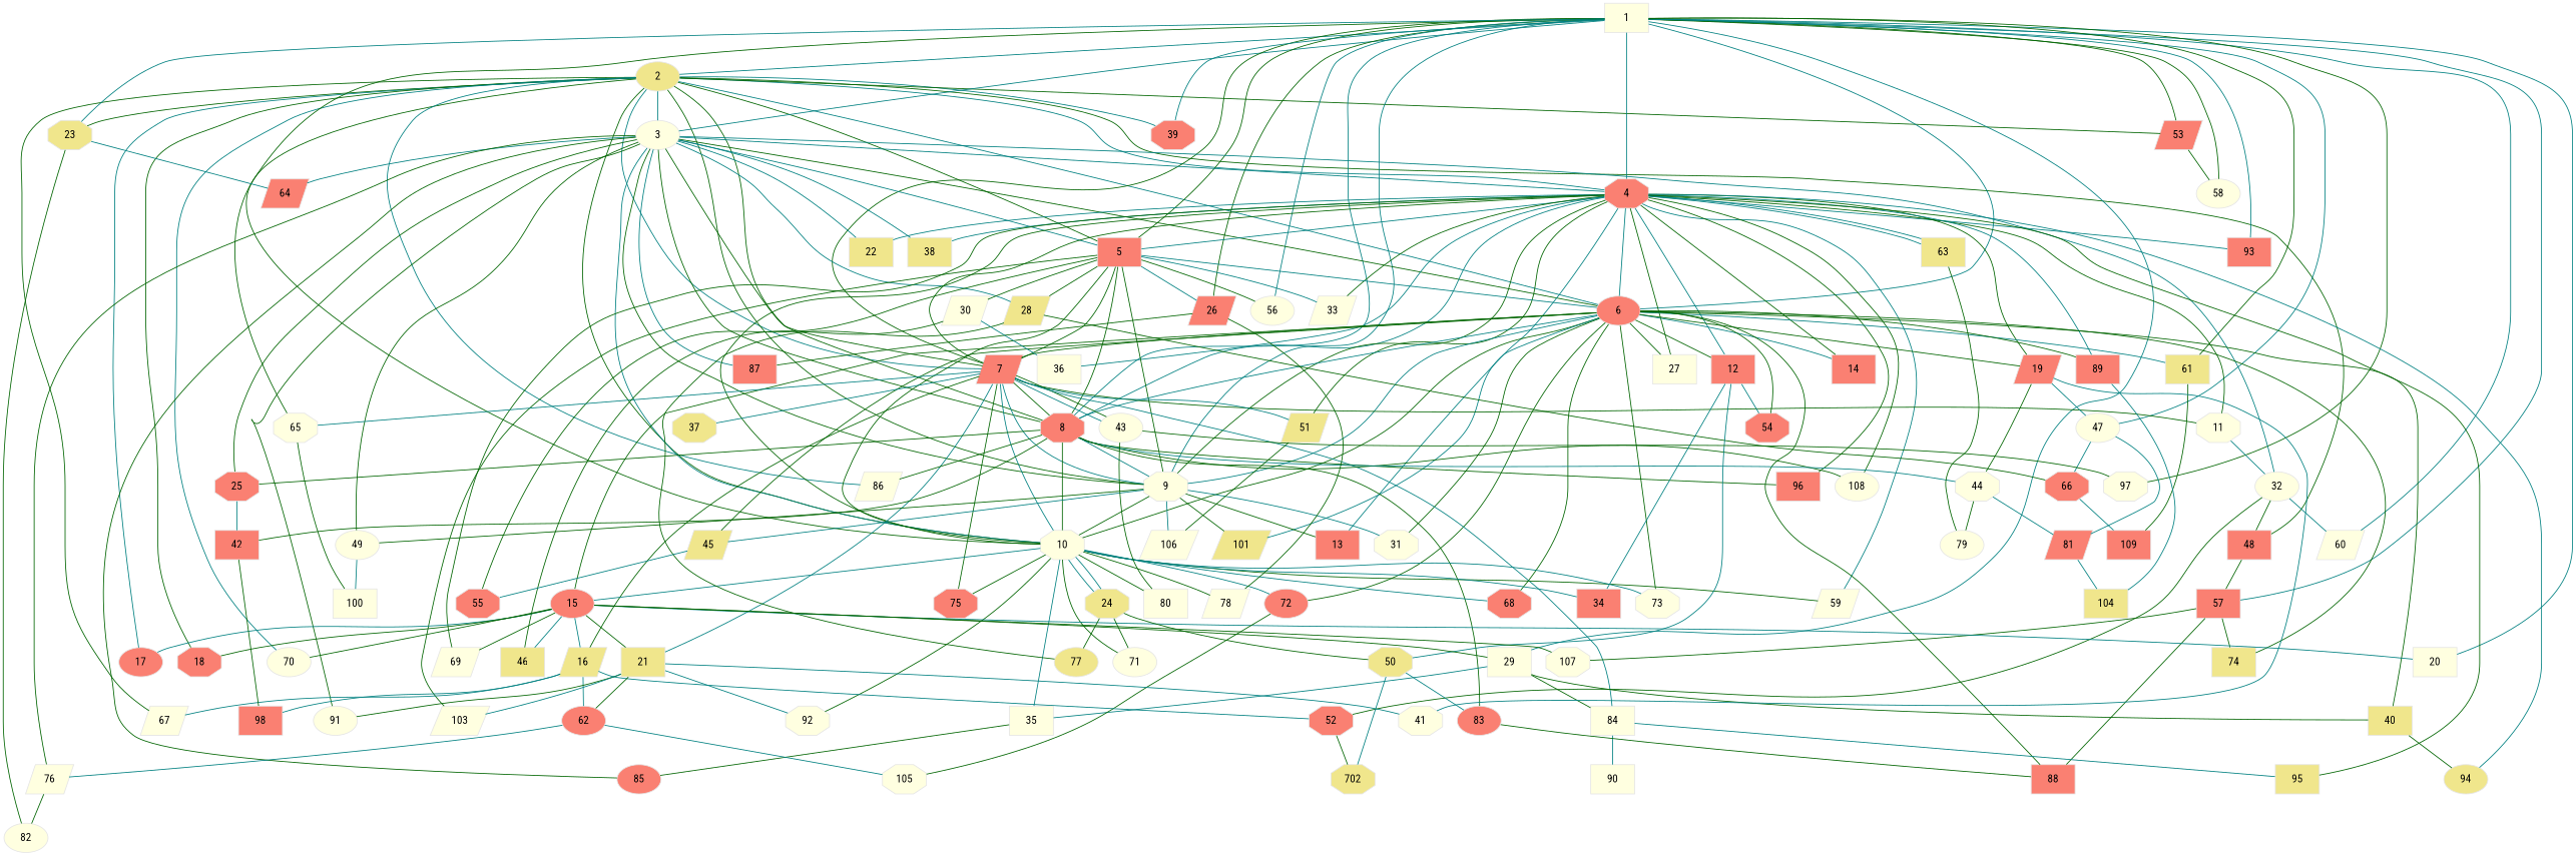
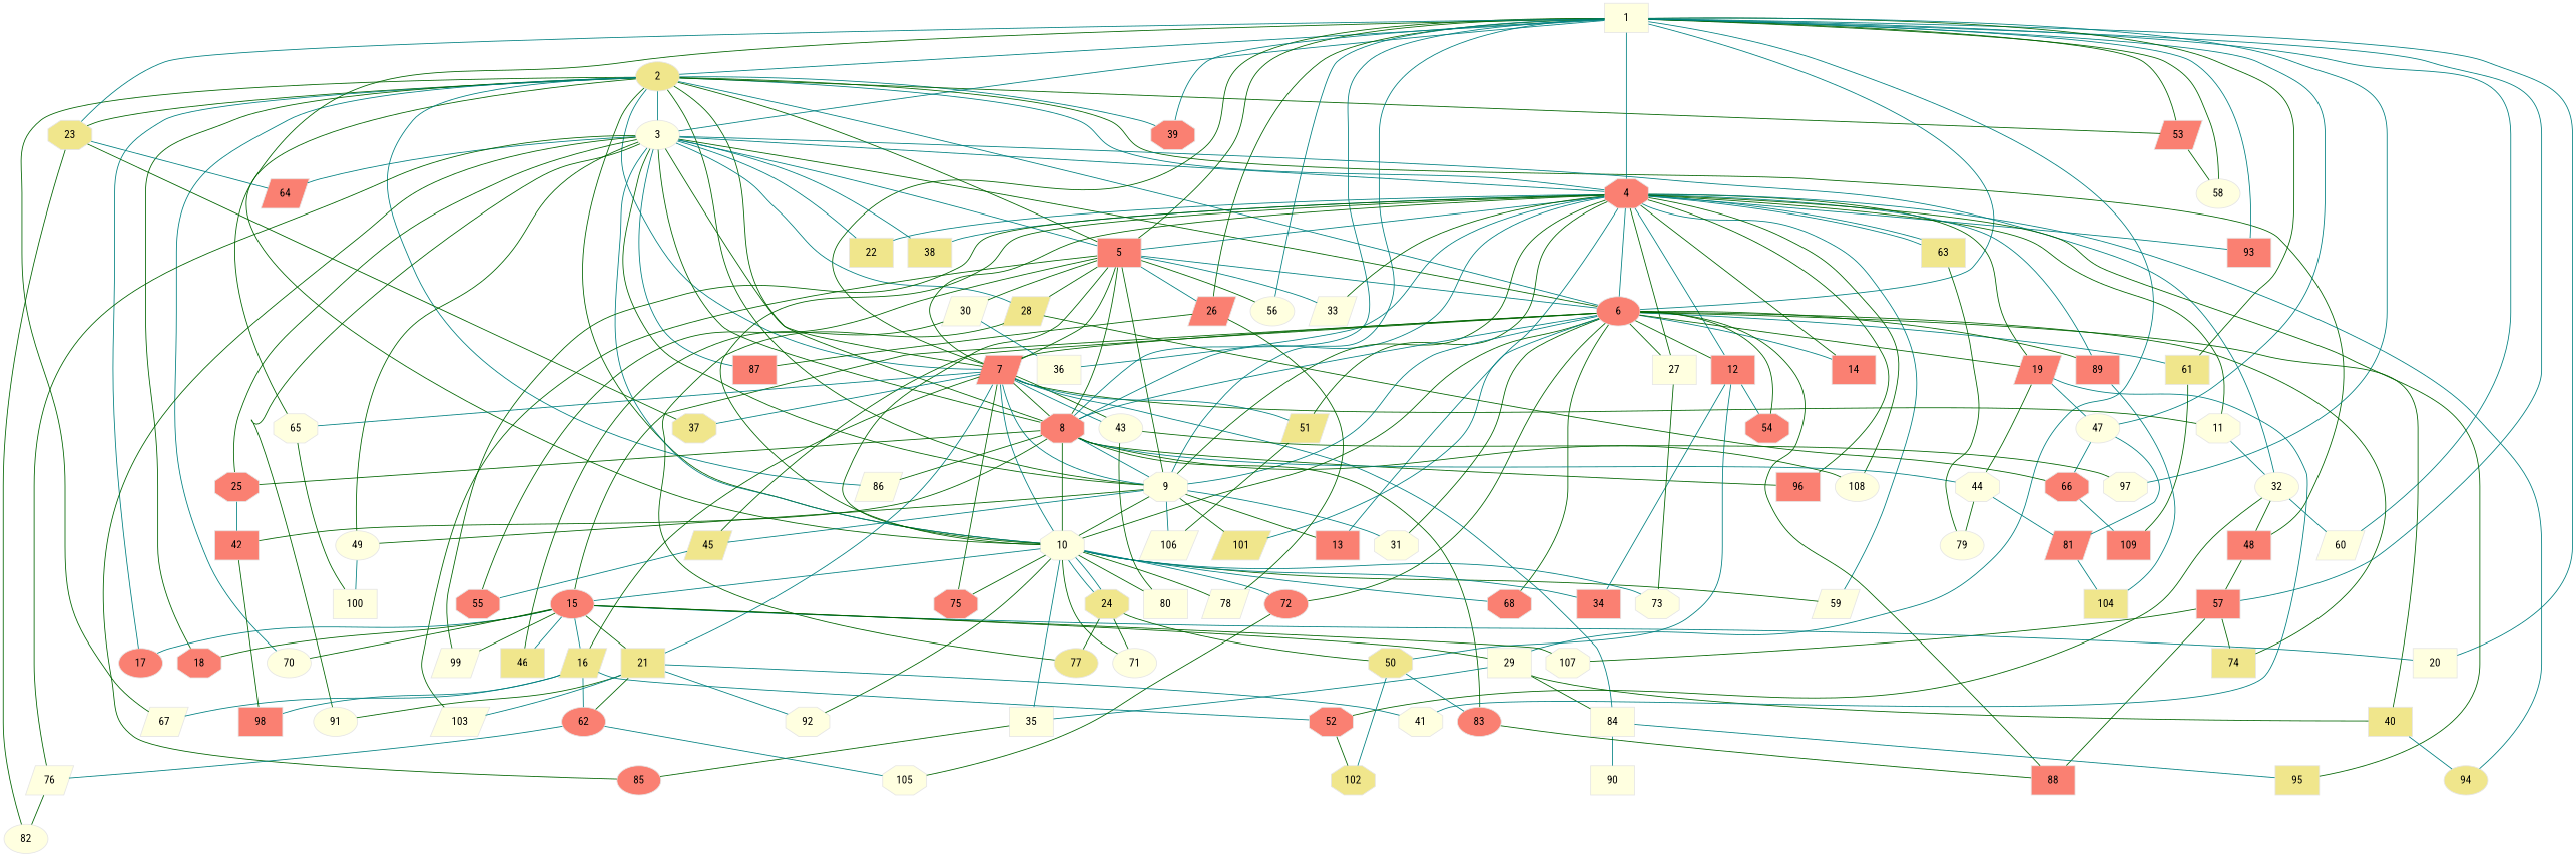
  graph {
    fontname="Roboto Condensed"
    node [color=gray90 fillcolor=lightyellow fontname="Roboto Condensed" shape=box style=filled]
    edge [color=darkgreen fontname="Roboto Condensed"]
    2 [fillcolor=khaki shape=ellipse]
    1
    3 [shape=ellipse]
    4 [fillcolor=salmon shape=octagon]
    5 [fillcolor=salmon]
    6 [fillcolor=salmon shape=ellipse]
    7 [fillcolor=salmon shape=parallelogram]
    8 [fillcolor=salmon shape=octagon]
    9 [shape=octagon]
    10 [shape=octagon]
    20
    23 [fillcolor=khaki shape=octagon]
    26 [fillcolor=salmon shape=parallelogram]
    29
    39 [fillcolor=salmon shape=octagon]
    47 [shape=ellipse]
    53 [fillcolor=salmon shape=parallelogram]
    56 [shape=ellipse]
    57 [fillcolor=salmon]
    58 [shape=ellipse]
    60 [shape=parallelogram]
    61 [fillcolor=khaki]
    93 [fillcolor=salmon]
    97 [shape=octagon]
    17 [fillcolor=salmon shape=ellipse]
    18 [fillcolor=salmon shape=octagon]
    48 [fillcolor=salmon]
    65 [shape=octagon]
    67 [shape=parallelogram]
    70 [shape=ellipse]
    86 [shape=parallelogram]
    22 [fillcolor=khaki]
    25 [fillcolor=salmon shape=octagon]
    28 [fillcolor=khaki shape=parallelogram]
    32 [shape=ellipse]
    38 [fillcolor=khaki]
    49 [shape=ellipse]
    64 [fillcolor=salmon shape=parallelogram]
    76 [shape=parallelogram]
    85 [fillcolor=salmon shape=ellipse]
    87 [fillcolor=salmon]
    91 [shape=ellipse]
    11 [shape=octagon]
    12 [fillcolor=salmon]
    13 [fillcolor=salmon]
    14 [fillcolor=salmon]
    19 [fillcolor=salmon shape=parallelogram]
    27
    33 [shape=parallelogram]
    36
    51 [fillcolor=khaki shape=parallelogram]
    59 [shape=parallelogram]
    63 [fillcolor=khaki]
-   69 [shape=parallelogram]
+   69 [shape=parallelogram label=99]
    89 [fillcolor=salmon]
    94 [fillcolor=khaki shape=ellipse]
    95 [fillcolor=khaki]
    96 [fillcolor=salmon]
    108 [shape=ellipse]
    30 [shape=parallelogram]
    55 [fillcolor=salmon shape=octagon]
    103 [shape=parallelogram]
    15 [fillcolor=salmon shape=ellipse]
    31 [shape=octagon]
    40 [fillcolor=khaki]
    45 [fillcolor=khaki shape=parallelogram]
    54 [fillcolor=salmon shape=octagon]
    68 [fillcolor=salmon shape=octagon]
    72 [fillcolor=salmon shape=ellipse]
    73 [shape=octagon]
    74 [fillcolor=khaki]
    88 [fillcolor=salmon]
    101 [fillcolor=khaki shape=parallelogram]
    16 [fillcolor=khaki shape=parallelogram]
    21 [fillcolor=khaki]
    37 [fillcolor=khaki shape=octagon]
    43 [shape=ellipse]
    75 [fillcolor=salmon shape=octagon]
    84
    42 [fillcolor=salmon]
    44 [shape=octagon]
    83 [fillcolor=salmon shape=ellipse]
    106 [shape=parallelogram]
    24 [fillcolor=khaki shape=octagon]
    34 [fillcolor=salmon]
    35
    71 [shape=ellipse]
    78 [shape=parallelogram]
    80
    92 [shape=octagon]
    82 [shape=ellipse]
    66 [fillcolor=salmon shape=octagon]
    81 [fillcolor=salmon shape=parallelogram]
    107 [shape=octagon]
    109 [fillcolor=salmon]
    100
    77 [fillcolor=khaki shape=ellipse]
    52 [fillcolor=salmon shape=octagon]
    50 [fillcolor=khaki shape=octagon]
    41 [shape=octagon]
    79 [shape=ellipse]
    104 [fillcolor=khaki]
    46 [fillcolor=khaki]
    105 [shape=octagon]
    62 [fillcolor=salmon shape=ellipse]
    98 [fillcolor=salmon]
    90
-   102 [fillcolor=khaki shape=octagon label=702]
+   102 [fillcolor=khaki shape=octagon]
    2 -- 3 [color=teal]
    2 -- 4 [color=teal]
    2 -- 5
    2 -- 6 [color=teal]
    2 -- 7 [color=teal]
    2 -- 8
    2 -- 9
    2 -- 10
    2 -- 23
    2 -- 39 [color=teal]
    2 -- 53
    2 -- 17 [color=teal]
    2 -- 18
    2 -- 48
    2 -- 65
    2 -- 67
    2 -- 70 [color=teal]
    2 -- 86 [color=teal]
    1 -- 2 [color=teal]
    1 -- 3 [color=teal]
    1 -- 4 [color=teal]
    1 -- 5
    1 -- 6 [color=teal]
    1 -- 7
    1 -- 8 [color=teal]
    1 -- 9 [color=teal]
    1 -- 10
    1 -- 20 [color=teal]
    1 -- 23 [color=teal]
    1 -- 26
    1 -- 29 [color=teal]
    1 -- 39 [color=teal]
    1 -- 47 [color=teal]
    1 -- 53
    1 -- 56 [color=teal]
    1 -- 57 [color=teal]
    1 -- 58
    1 -- 60 [color=teal]
    1 -- 61
    1 -- 93 [color=teal]
-   1 -- 97
+   1 -- 97 [color=teal]
    3 -- 4 [color=teal]
    3 -- 5 [color=teal]
    3 -- 6
    3 -- 7
    3 -- 8
    3 -- 9
    3 -- 10 [color=teal]
    3 -- 22 [color=teal]
    3 -- 25
    3 -- 28 [color=teal]
    3 -- 32 [color=teal]
    3 -- 38 [color=teal]
    3 -- 49
    3 -- 64 [color=teal]
    3 -- 76
    3 -- 85
    3 -- 87 [color=teal]
    3 -- 91
    4 -- 5 [color=teal]
    4 -- 6 [color=teal]
    4 -- 7
    4 -- 8 [color=teal]
    4 -- 9
    4 -- 10
    4 -- 93 [color=teal]
    4 -- 22 [color=teal]
    4 -- 38 [color=teal]
    4 -- 11
    4 -- 12 [color=teal]
    4 -- 13 [color=teal]
    4 -- 14
    4 -- 19
    4 -- 27
    4 -- 33
    4 -- 36 [color=teal]
    4 -- 51
    4 -- 59 [color=teal]
    4 -- 63 [color=teal]
    4 -- 63 [color=teal]
    4 -- 69
    4 -- 89 [color=teal]
    4 -- 94 [color=teal]
    4 -- 95
    4 -- 96
    4 -- 108
    5 -- 6 [color=teal]
    5 -- 7
    5 -- 8
    5 -- 9
    5 -- 10
    5 -- 26 [color=teal]
    5 -- 56
    5 -- 28
    5 -- 33 [color=teal]
    5 -- 30
    5 -- 55
    5 -- 103
    6 -- 7
    6 -- 8 [color=teal]
    6 -- 9 [color=teal]
    6 -- 10
    6 -- 61 [color=teal]
    6 -- 12
    6 -- 14 [color=teal]
    6 -- 19
    6 -- 27
    6 -- 89
    6 -- 15
    6 -- 31
    6 -- 40
    6 -- 45
    6 -- 54
    6 -- 68
    6 -- 72
-   6 -- 73
+   27 -- 73
    6 -- 74
    6 -- 88
    6 -- 101 [color=teal]
    7 -- 8
    7 -- 9 [color=teal]
    7 -- 10 [color=teal]
    7 -- 65 [color=teal]
    7 -- 11
    7 -- 51 [color=teal]
    7 -- 16
    7 -- 21 [color=teal]
    7 -- 37 [color=teal]
    7 -- 43 [color=teal]
    7 -- 43
    7 -- 75
    7 -- 84 [color=teal]
    8 -- 9 [color=teal]
    8 -- 10
    8 -- 86
    8 -- 25
    8 -- 96
    8 -- 108
    8 -- 42
    8 -- 44 [color=teal]
    8 -- 83
    9 -- 10
    9 -- 49
    9 -- 13
    9 -- 31 [color=teal]
    9 -- 45 [color=teal]
    9 -- 101
    9 -- 106 [color=teal]
    10 -- 59
    10 -- 15 [color=teal]
    10 -- 68 [color=teal]
    10 -- 72 [color=teal]
    10 -- 73 [color=teal]
    10 -- 75
    10 -- 24 [color=teal]
    10 -- 24 [color=teal]
    10 -- 34 [color=teal]
    10 -- 35 [color=teal]
    10 -- 71
    10 -- 78
    10 -- 80
    10 -- 92
    23 -- 64 [color=teal]
+   23 -- 37
    23 -- 82
    26 -- 87
    26 -- 78
    29 -- 40
    29 -- 84
    29 -- 35 [color=teal]
    47 -- 66 [color=teal]
    47 -- 81 [color=teal]
    53 -- 58
    57 -- 74
    57 -- 88
    57 -- 107
    61 -- 109
    48 -- 57
    65 -- 100
    25 -- 42 [color=teal]
    28 -- 66
    28 -- 77
    32 -- 60 [color=teal]
    32 -- 48
    32 -- 52
    49 -- 100 [color=teal]
    76 -- 82
    11 -- 32 [color=teal]
    12 -- 54 [color=teal]
    12 -- 34 [color=teal]
    12 -- 50 [color=teal]
    19 -- 47 [color=teal]
    19 -- 44
    19 -- 41 [color=teal]
    51 -- 106
    63 -- 79
    89 -- 104 [color=teal]
    30 -- 36 [color=teal]
    30 -- 46
    15 -- 20 [color=teal]
    15 -- 29
    15 -- 17 [color=teal]
    15 -- 18
    15 -- 70
    15 -- 69
    15 -- 16 [color=teal]
    15 -- 21
    15 -- 107
    15 -- 46 [color=teal]
-   40 -- 94
+   40 -- 94 [color=teal]
    45 -- 55 [color=teal]
    72 -- 105
    16 -- 67 [color=teal]
    16 -- 52 [color=teal]
    16 -- 62 [color=teal]
    16 -- 98 [color=teal]
    21 -- 91
    21 -- 103 [color=teal]
    21 -- 92 [color=teal]
    21 -- 41 [color=teal]
    21 -- 62
    43 -- 97
    43 -- 80
    84 -- 95 [color=teal]
    84 -- 90 [color=teal]
    42 -- 98
    44 -- 81 [color=teal]
    44 -- 79
    83 -- 88
    24 -- 71
    24 -- 77
    24 -- 50
    35 -- 85
    66 -- 109 [color=teal]
    81 -- 104 [color=teal]
    52 -- 102
    50 -- 83 [color=teal]
    50 -- 102 [color=teal]
    62 -- 76 [color=teal]
    62 -- 105 [color=teal]
  }
